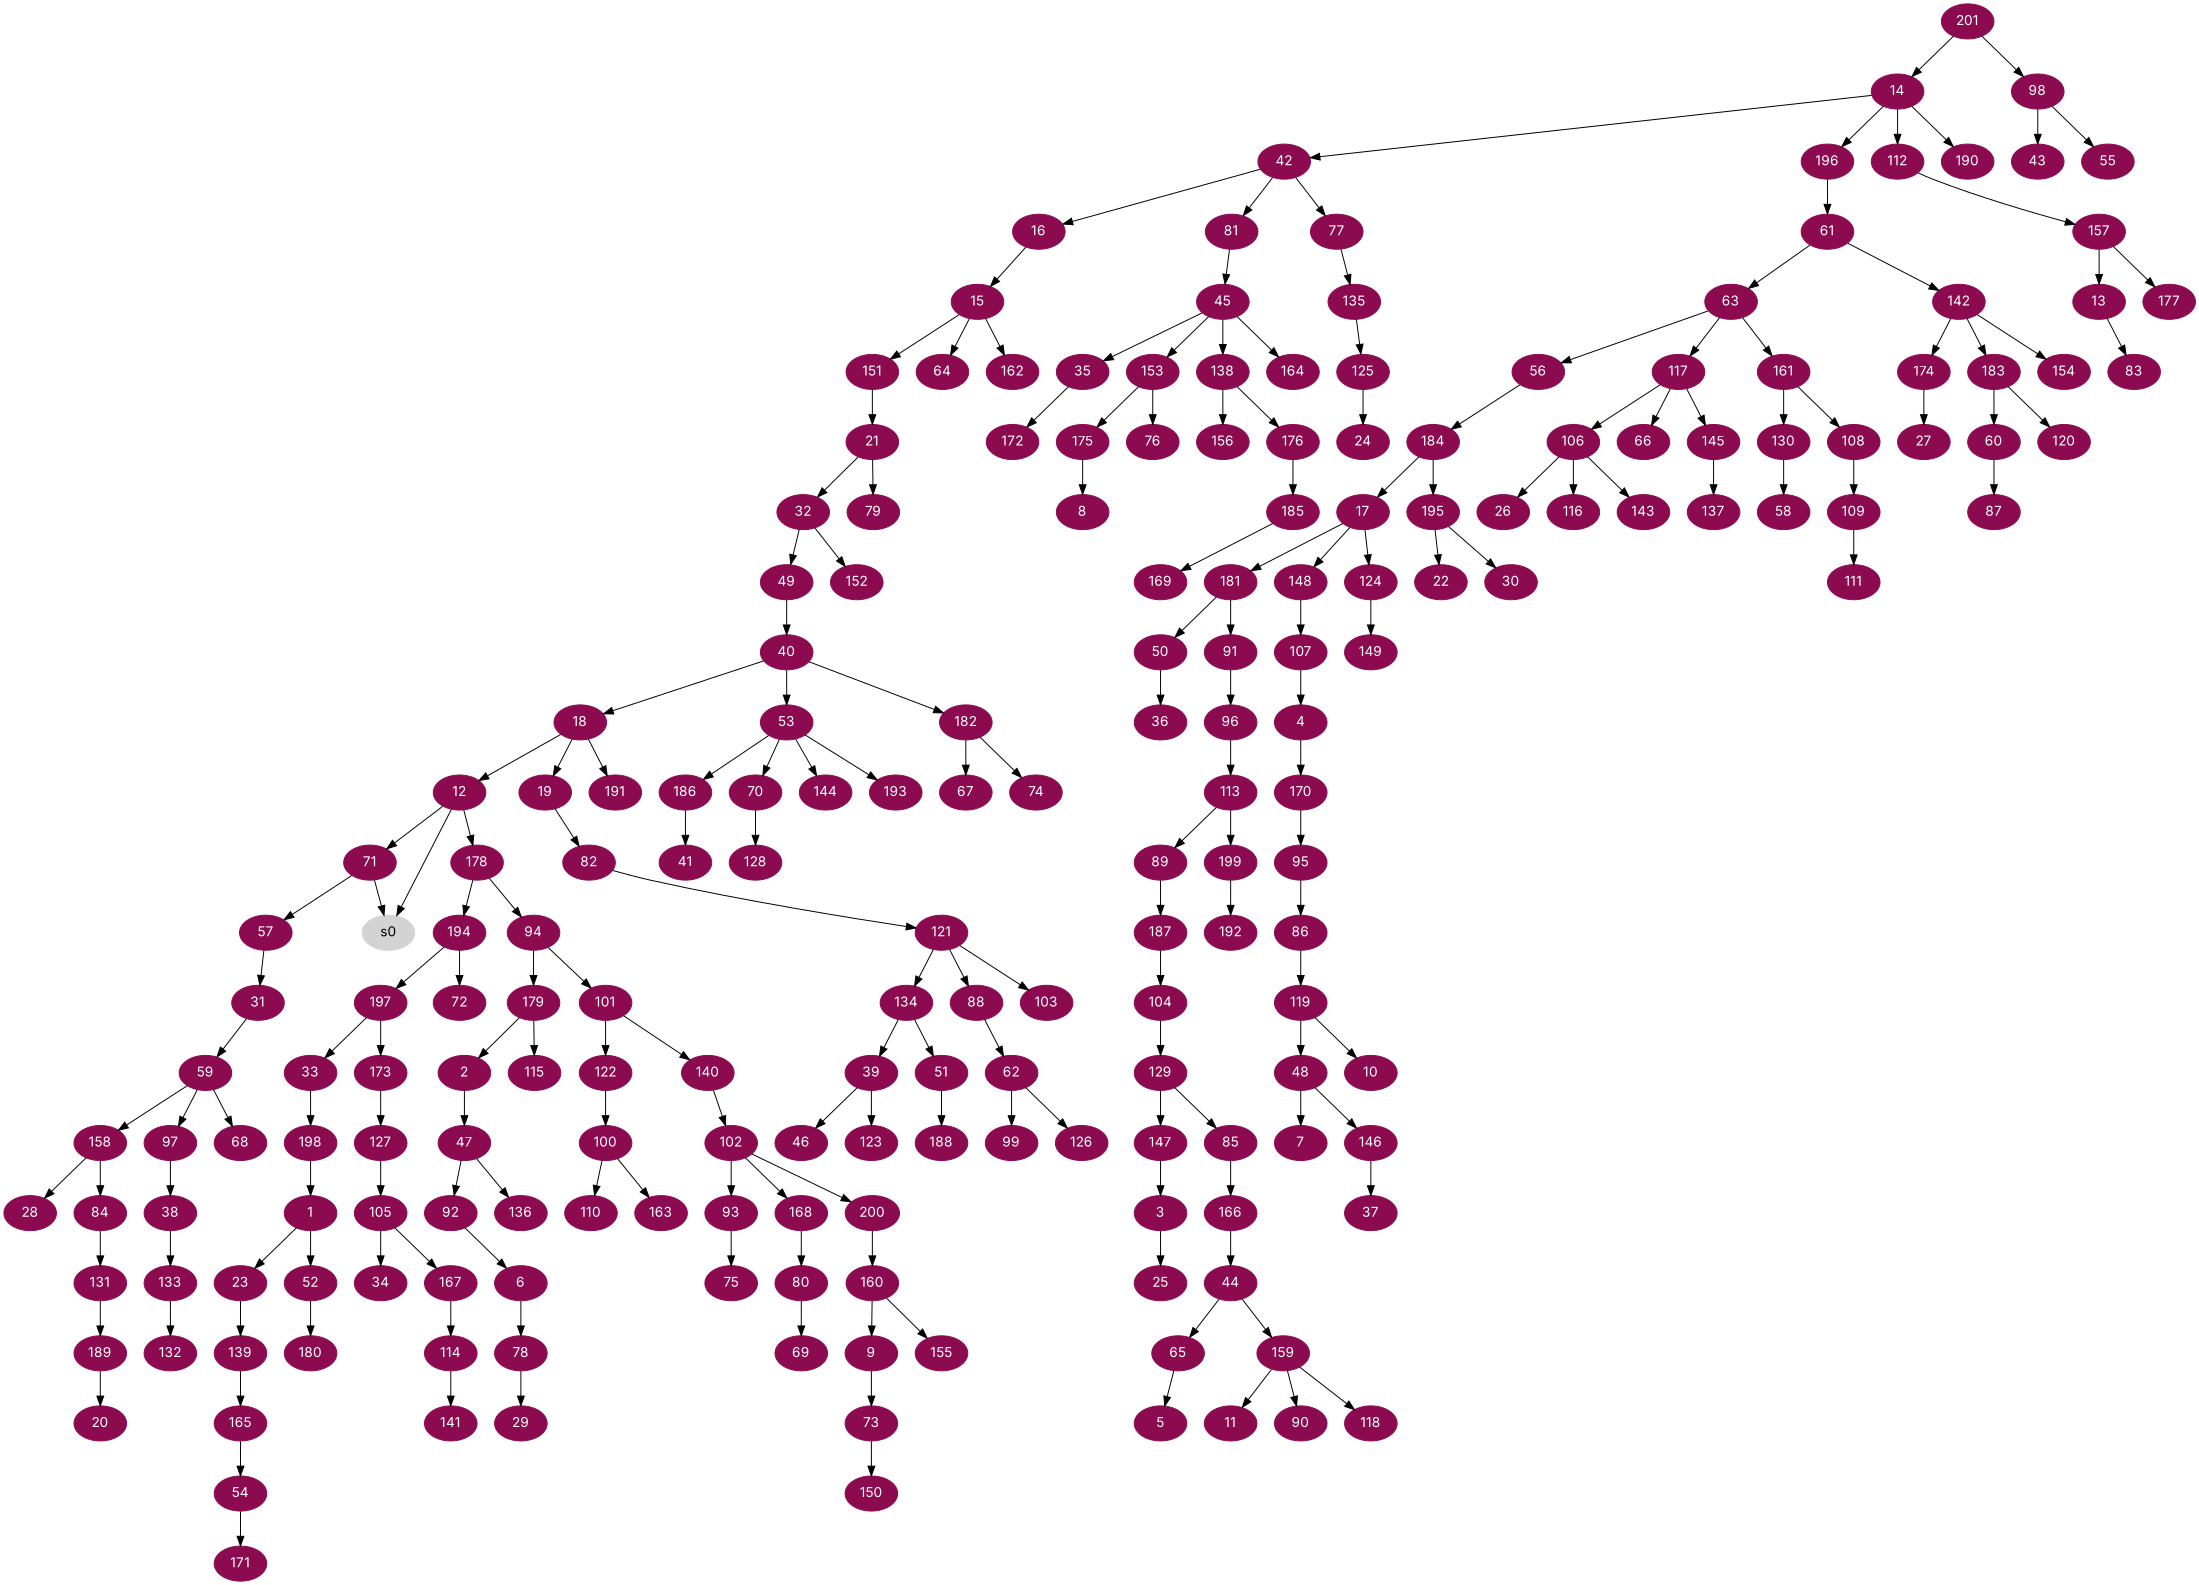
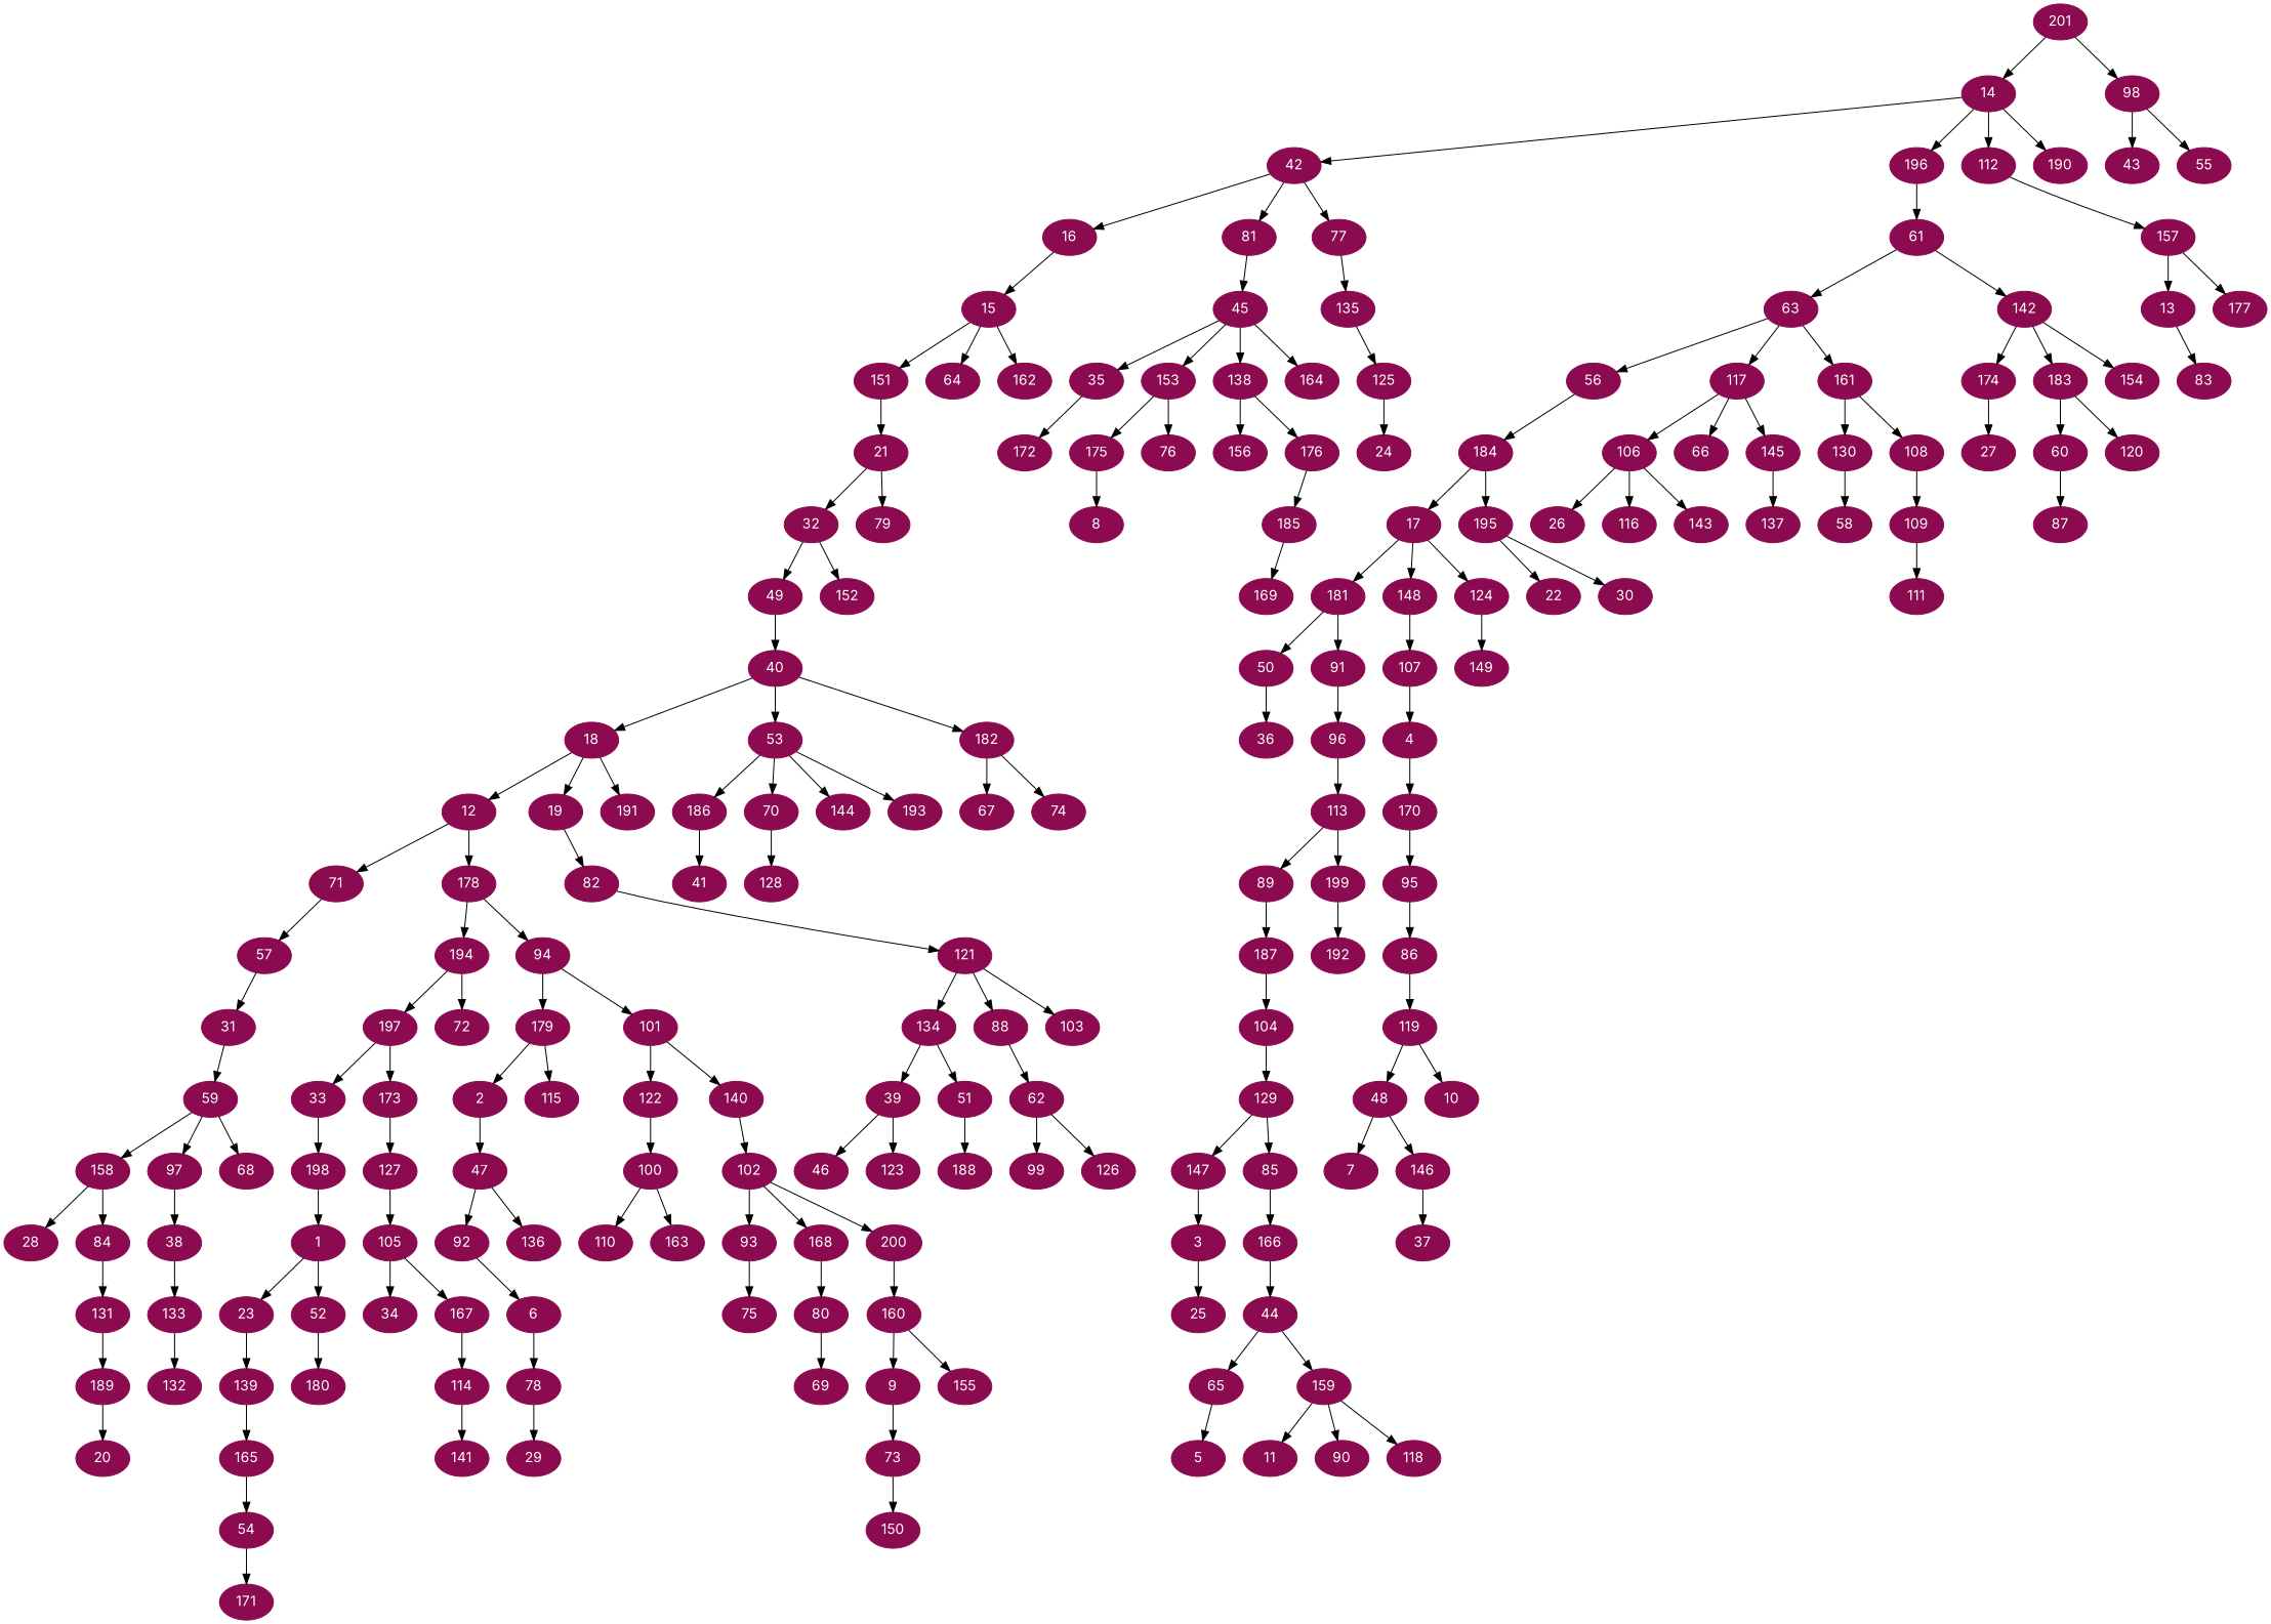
  digraph {
    fontname=Inter
    node [color=deeppink4 fontcolor=white style=filled fontname=Inter]
    edge [fontname=Inter]
    198
    1
    23
    52
    179
    2
    115
    47
    147
    3
    25
    107
    4
    170
    65
    5
    92
    6
    78
    48
    7
    146
    175
    8
    160
    9
    155
    73
    119
    10
    159
    11
    90
    118
    18
    12
    19
    191
    71
    178
-   s0 [color=lightgrey fontcolor=black]
    157
    13
    177
    83
    201
    14
    98
    42
    196
    112
    190
    16
    15
    151
    64
    162
    81
    77
    184
    17
    195
    181
    148
    124
    40
    53
    182
    82
    189
    20
    21
    32
    79
    22
    30
    139
    125
    24
    106
    26
    116
    143
    174
    27
    158
    28
    84
    29
    57
    31
    59
    49
    152
    197
    33
    173
    105
    34
    167
    45
    35
    153
    138
    164
    172
    50
    36
    37
    97
    38
    133
    134
    39
    51
    46
    123
    186
    41
    43
    55
    166
    44
    136
    91
    188
    180
    70
    144
    193
    165
    54
    171
    63
    56
    117
    161
    130
    58
    68
    183
    60
    120
    87
    61
    142
    88
    62
    99
    126
    66
    145
    67
    74
    80
    69
    128
    194
    72
    150
    93
    75
    76
    135
    168
    121
    131
    129
    85
    95
    86
    103
    113
    89
    199
    187
    96
    102
    200
    94
    101
    122
    100
    110
    163
    140
    104
    127
    108
    109
    111
    114
    141
    149
    132
    137
    156
    176
    154
    185
    169
    192
    198 -> 1
    1 -> 23
    1 -> 52
    23 -> 139
    52 -> 180
    179 -> 2
    179 -> 115
    2 -> 47
    47 -> 92
    47 -> 136
    147 -> 3
    3 -> 25
    107 -> 4
    4 -> 170
    170 -> 95
    65 -> 5
    92 -> 6
    6 -> 78
    78 -> 29
    48 -> 7
    48 -> 146
    146 -> 37
    175 -> 8
    160 -> 9
    160 -> 155
    9 -> 73
    73 -> 150
    119 -> 48
    119 -> 10
    159 -> 11
    159 -> 90
    159 -> 118
    18 -> 12
    18 -> 19
    18 -> 191
    12 -> 71
    12 -> 178
-   12 -> s0
    19 -> 82
-   71 -> s0
    71 -> 57
    178 -> 194
    178 -> 94
    157 -> 13
    157 -> 177
    13 -> 83
    201 -> 14
    201 -> 98
    14 -> 42
    14 -> 196
    14 -> 112
    14 -> 190
    98 -> 43
    98 -> 55
    42 -> 16
    42 -> 81
    42 -> 77
    196 -> 61
    112 -> 157
    16 -> 15
    15 -> 151
    15 -> 64
    15 -> 162
    151 -> 21
    81 -> 45
    77 -> 135
    184 -> 17
    184 -> 195
    17 -> 181
    17 -> 148
    17 -> 124
    195 -> 22
    195 -> 30
    181 -> 50
    181 -> 91
    148 -> 107
    124 -> 149
    40 -> 18
    40 -> 53
    40 -> 182
    53 -> 186
    53 -> 70
    53 -> 144
    53 -> 193
    182 -> 67
    182 -> 74
    82 -> 121
    189 -> 20
    21 -> 32
    21 -> 79
    32 -> 49
    32 -> 152
    139 -> 165
    125 -> 24
    106 -> 26
    106 -> 116
    106 -> 143
    174 -> 27
    158 -> 28
    158 -> 84
    84 -> 131
    57 -> 31
    31 -> 59
    59 -> 158
    59 -> 97
    59 -> 68
    49 -> 40
    197 -> 33
    197 -> 173
    33 -> 198
    173 -> 127
    105 -> 34
    105 -> 167
    167 -> 114
    45 -> 35
    45 -> 153
    45 -> 138
    45 -> 164
    35 -> 172
    153 -> 175
    153 -> 76
    138 -> 156
    138 -> 176
    50 -> 36
    97 -> 38
    38 -> 133
    133 -> 132
    134 -> 39
    134 -> 51
    39 -> 46
    39 -> 123
    51 -> 188
    186 -> 41
    166 -> 44
    44 -> 65
    44 -> 159
    91 -> 96
    70 -> 128
    165 -> 54
    54 -> 171
    63 -> 56
    63 -> 117
    63 -> 161
    56 -> 184
    117 -> 106
    117 -> 66
    117 -> 145
    161 -> 130
    161 -> 108
    130 -> 58
    183 -> 60
    183 -> 120
    60 -> 87
    61 -> 63
    61 -> 142
    142 -> 174
    142 -> 183
    142 -> 154
    88 -> 62
    62 -> 99
    62 -> 126
    145 -> 137
    80 -> 69
    194 -> 197
    194 -> 72
    93 -> 75
    135 -> 125
    168 -> 80
    121 -> 134
    121 -> 88
    121 -> 103
    131 -> 189
    129 -> 147
    129 -> 85
    85 -> 166
    95 -> 86
    86 -> 119
    113 -> 89
    113 -> 199
    89 -> 187
    199 -> 192
    187 -> 104
    96 -> 113
    102 -> 93
    102 -> 168
    102 -> 200
    200 -> 160
    94 -> 179
    94 -> 101
    101 -> 122
    101 -> 140
    122 -> 100
    100 -> 110
    100 -> 163
    140 -> 102
    104 -> 129
    127 -> 105
    108 -> 109
    109 -> 111
    114 -> 141
    176 -> 185
    185 -> 169
  }
